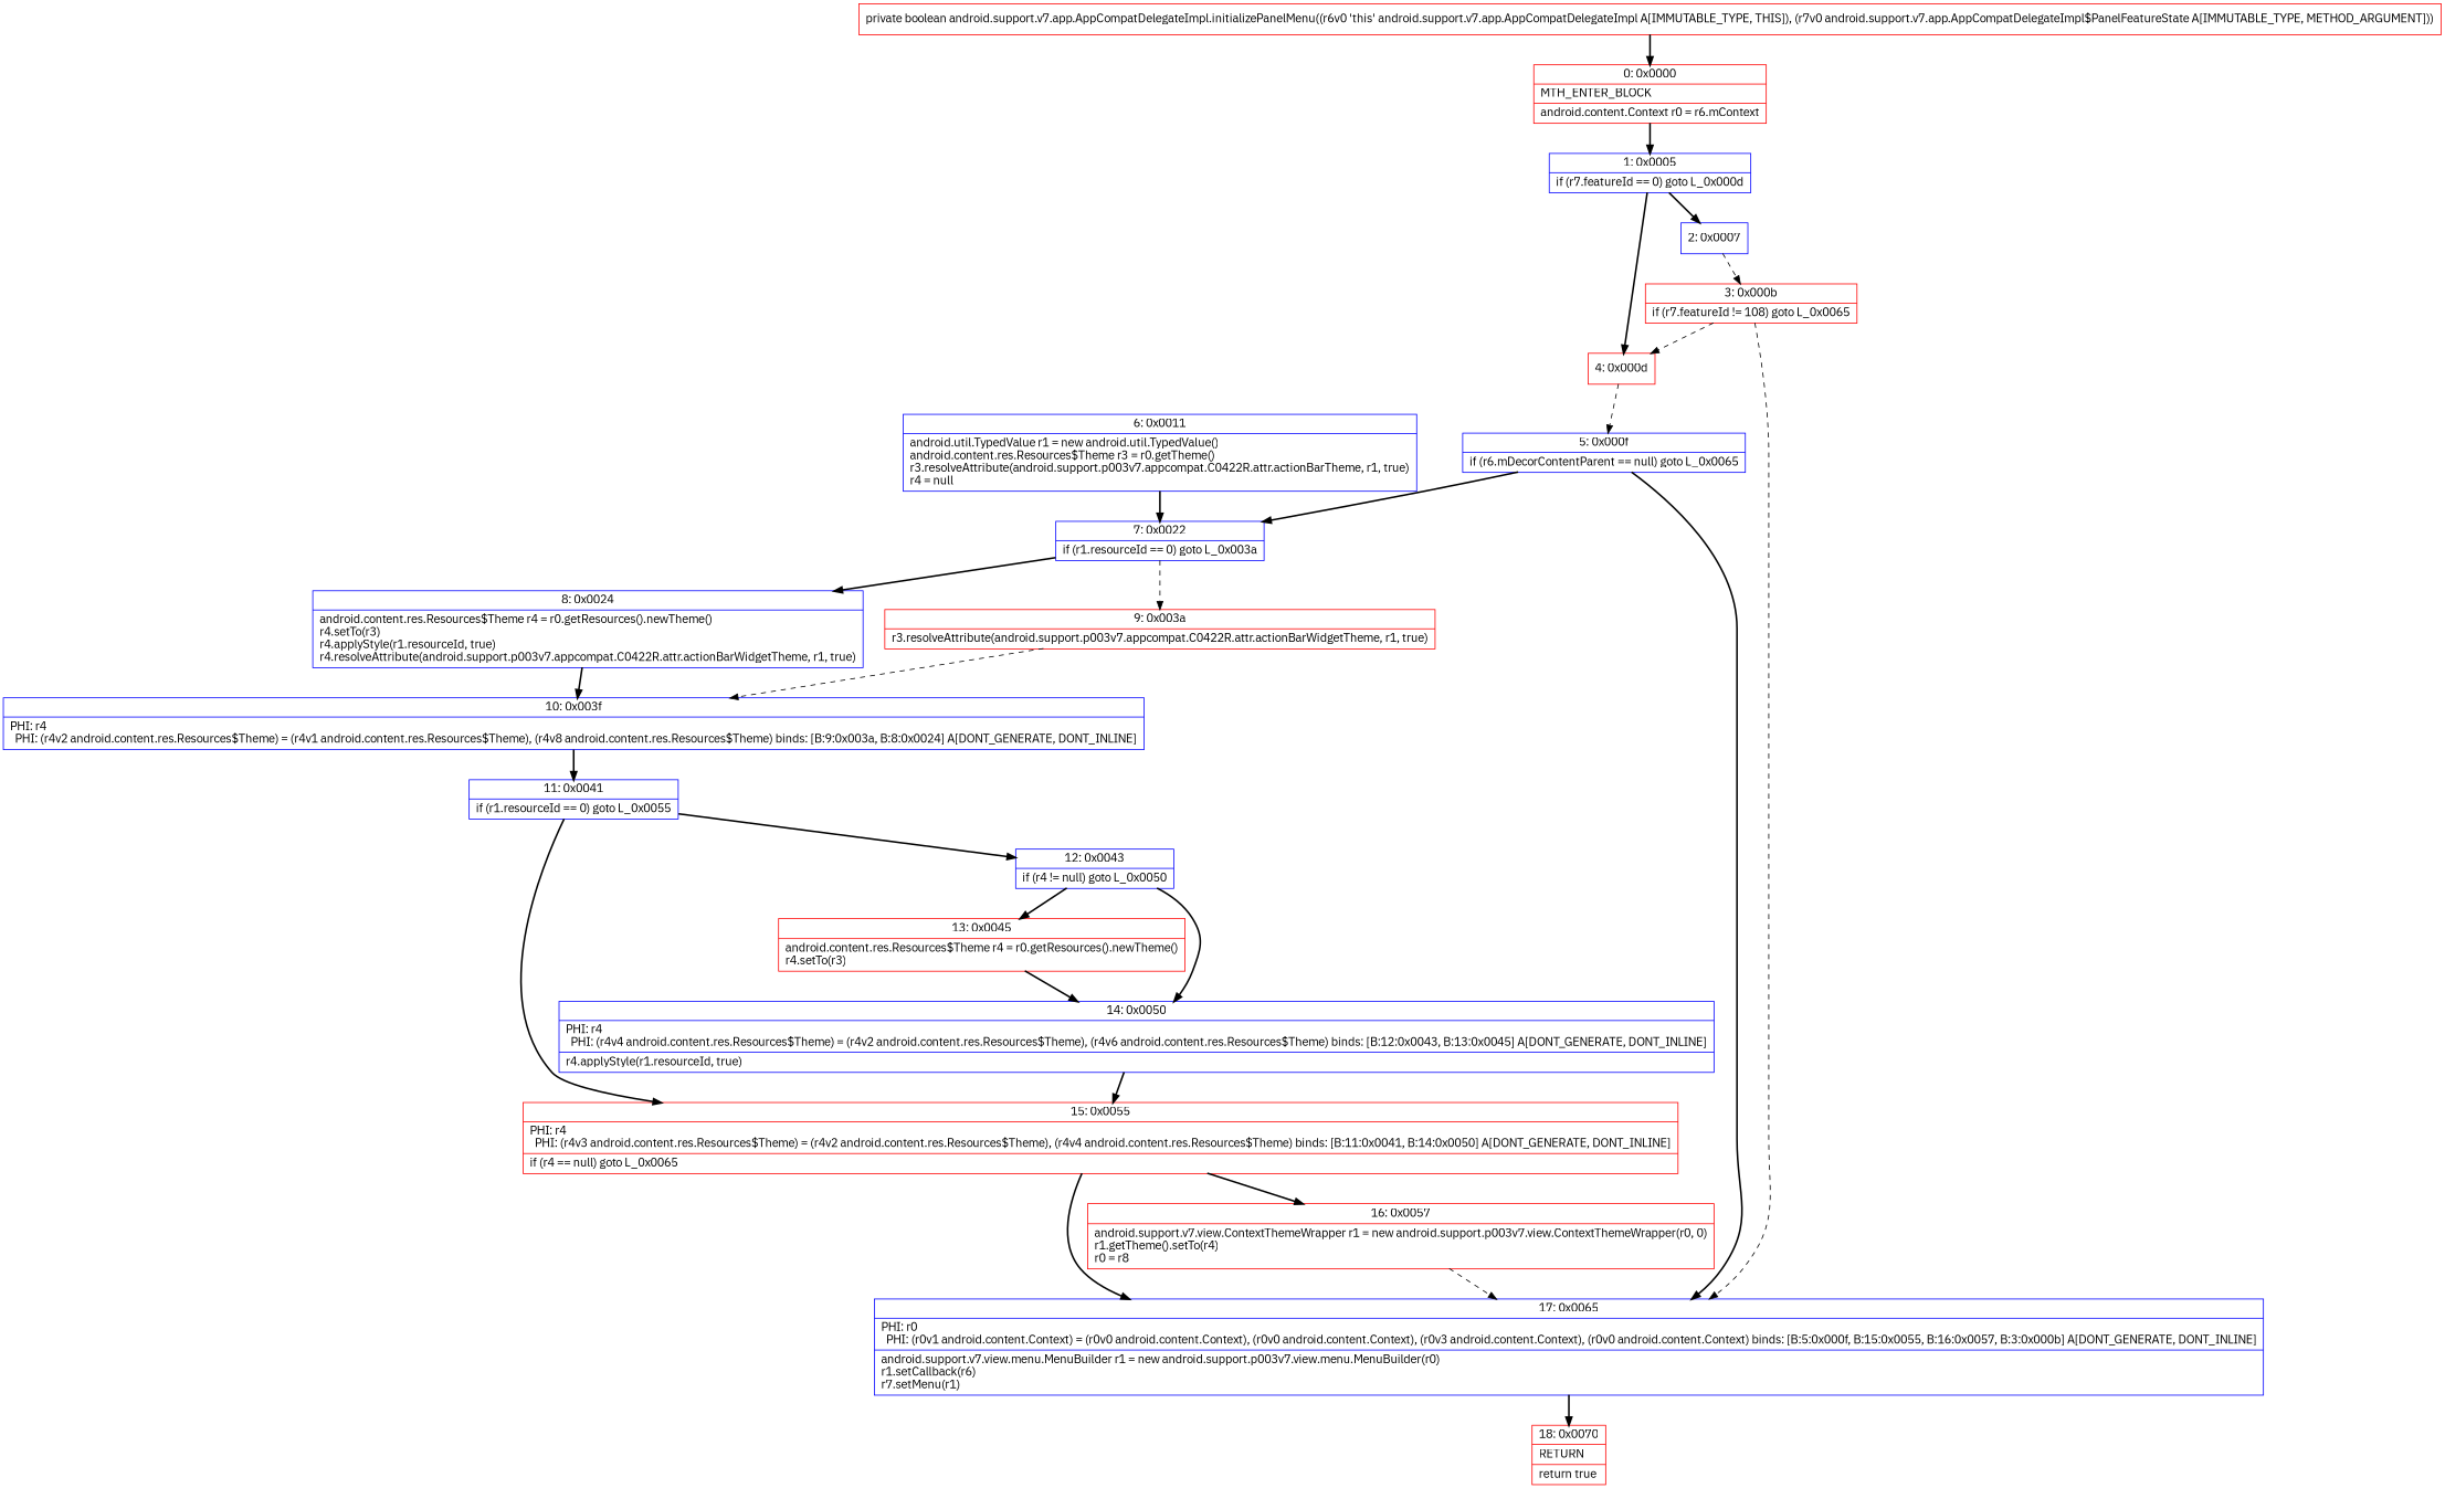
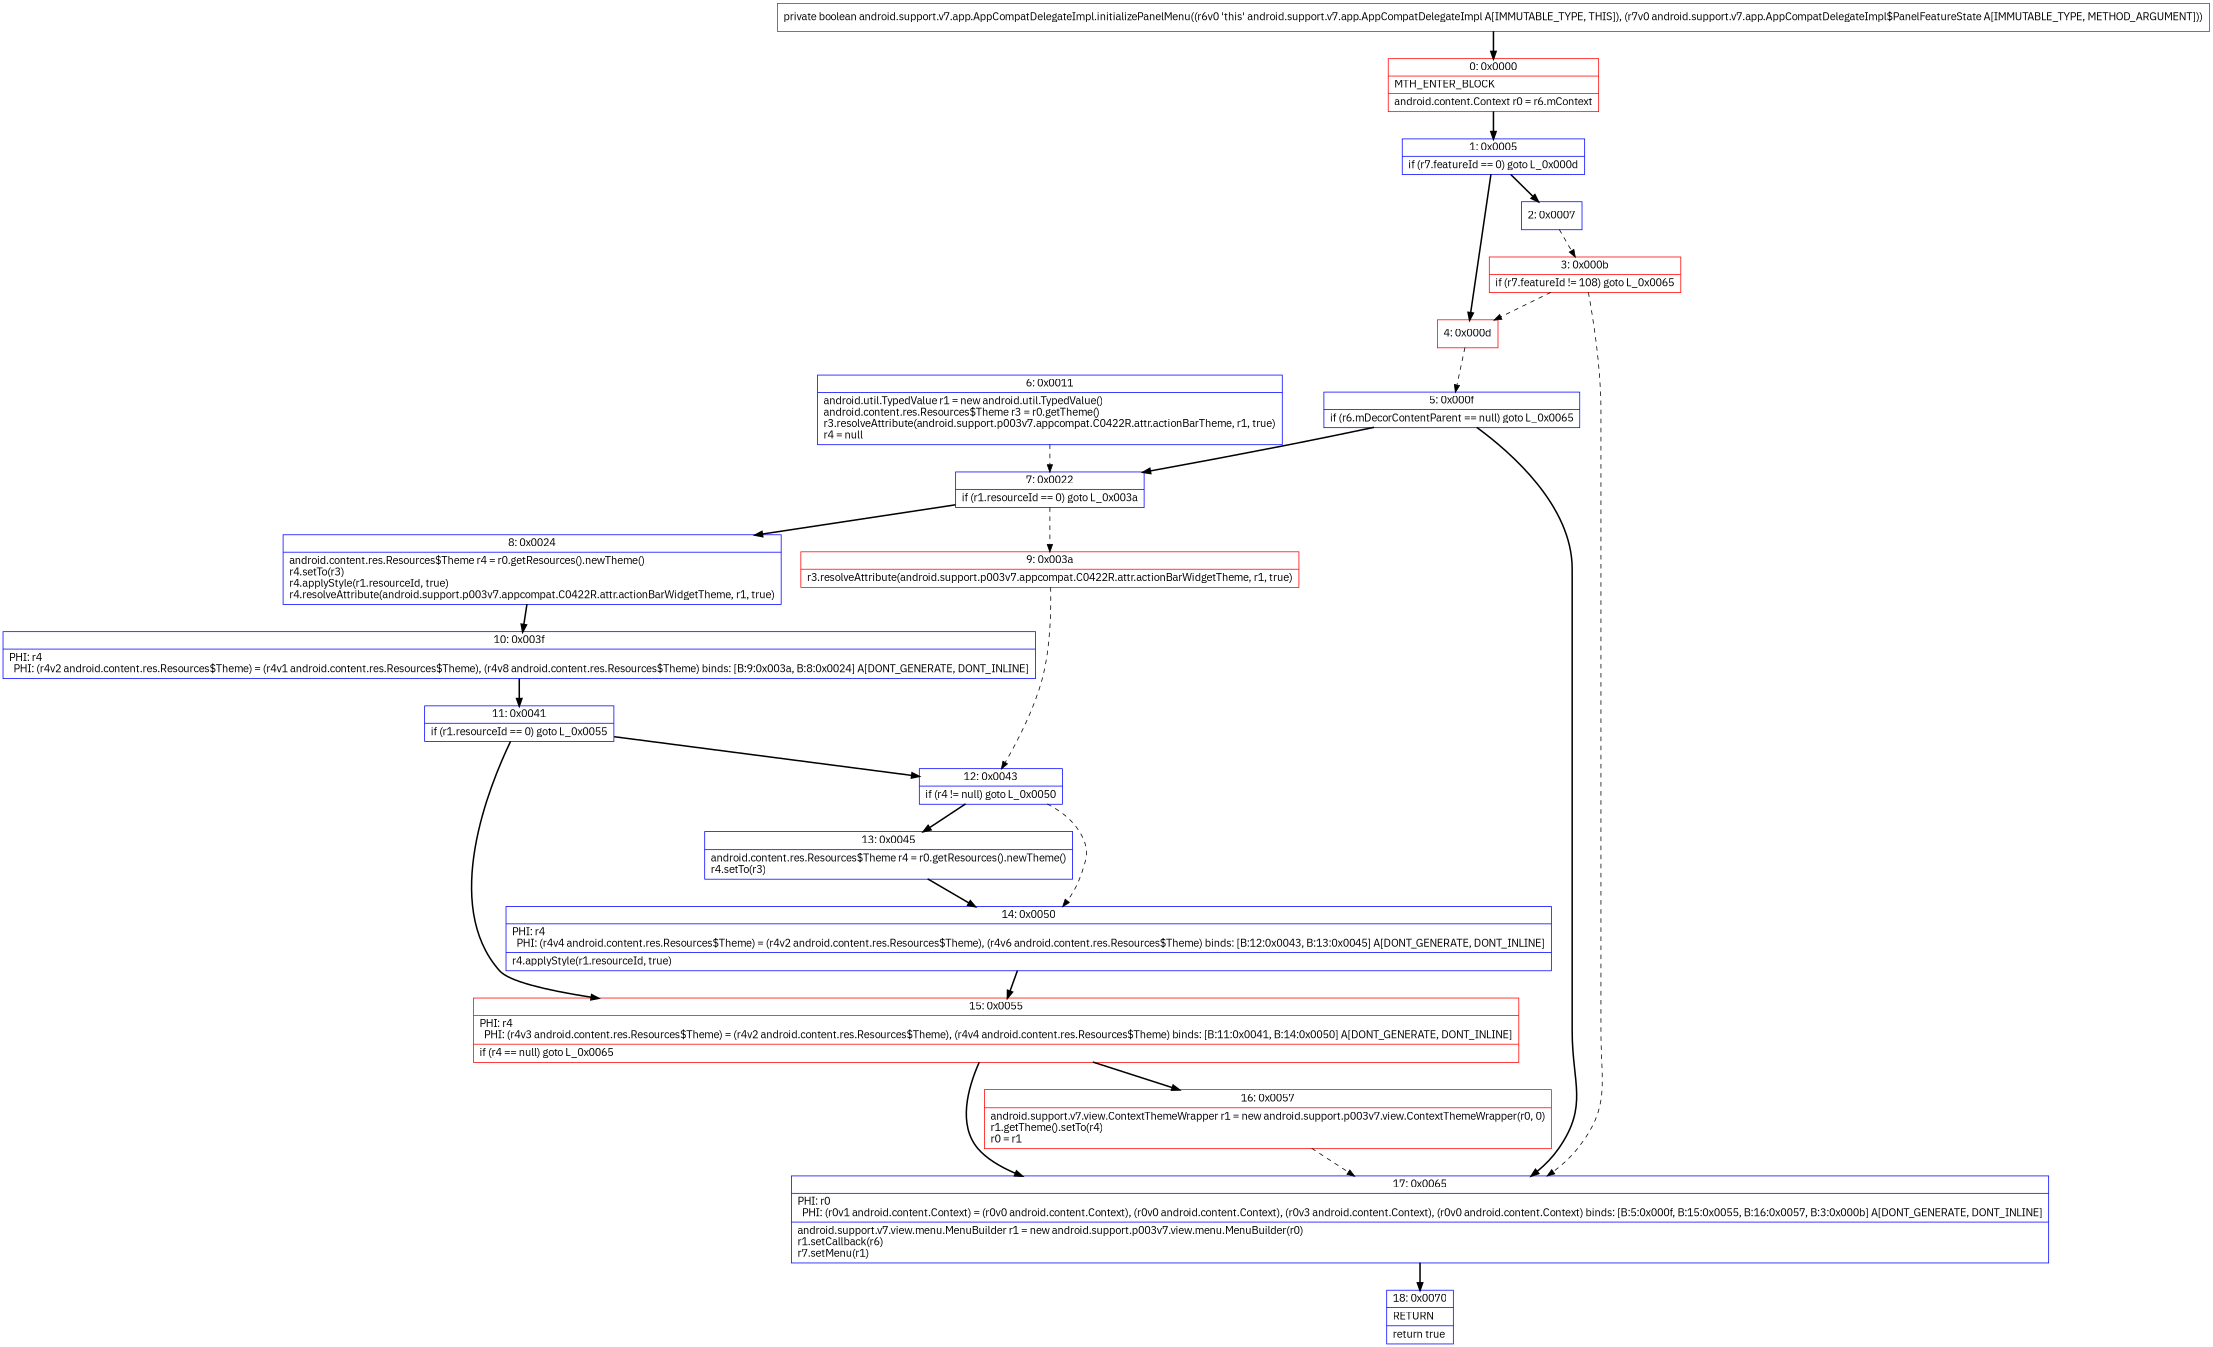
  digraph {
    fontname="IBM Plex Sans"
    node [color=blue fontname="IBM Plex Sans" shape=record]
    edge [fontname="IBM Plex Sans" style=bold]
    n1 [color=red label="{0\:\ 0x0000|MTH_ENTER_BLOCK\l|android.content.Context r0 = r6.mContext\l}"]
    n2 [label="{1\:\ 0x0005|if (r7.featureId == 0) goto L_0x000d\l}"]
    n3 [label="{2\:\ 0x0007}"]
    n4 [color=red label="{4\:\ 0x000d}"]
    n5 [color=red label="{3\:\ 0x000b|if (r7.featureId != 108) goto L_0x0065\l}"]
    n6 [label="{5\:\ 0x000f|if (r6.mDecorContentParent == null) goto L_0x0065\l}"]
    n7 [label="{17\:\ 0x0065|PHI: r0 \l  PHI: (r0v1 android.content.Context) = (r0v0 android.content.Context), (r0v0 android.content.Context), (r0v3 android.content.Context), (r0v0 android.content.Context) binds: [B:5:0x000f, B:15:0x0055, B:16:0x0057, B:3:0x000b] A[DONT_GENERATE, DONT_INLINE]\l|android.support.v7.view.menu.MenuBuilder r1 = new android.support.p003v7.view.menu.MenuBuilder(r0)\lr1.setCallback(r6)\lr7.setMenu(r1)\l}"]
-   n8 [color=red label="{18\:\ 0x0070|RETURN\l|return true\l}"]
+   n8 [label="{18\:\ 0x0070|RETURN\l|return true\l}"]
    n9 [label="{7\:\ 0x0022|if (r1.resourceId == 0) goto L_0x003a\l}"]
    n10 [label="{6\:\ 0x0011|android.util.TypedValue r1 = new android.util.TypedValue()\landroid.content.res.Resources$Theme r3 = r0.getTheme()\lr3.resolveAttribute(android.support.p003v7.appcompat.C0422R.attr.actionBarTheme, r1, true)\lr4 = null\l}"]
    n11 [label="{8\:\ 0x0024|android.content.res.Resources$Theme r4 = r0.getResources().newTheme()\lr4.setTo(r3)\lr4.applyStyle(r1.resourceId, true)\lr4.resolveAttribute(android.support.p003v7.appcompat.C0422R.attr.actionBarWidgetTheme, r1, true)\l}"]
    n12 [color=red label="{9\:\ 0x003a|r3.resolveAttribute(android.support.p003v7.appcompat.C0422R.attr.actionBarWidgetTheme, r1, true)\l}"]
    n13 [label="{10\:\ 0x003f|PHI: r4 \l  PHI: (r4v2 android.content.res.Resources$Theme) = (r4v1 android.content.res.Resources$Theme), (r4v8 android.content.res.Resources$Theme) binds: [B:9:0x003a, B:8:0x0024] A[DONT_GENERATE, DONT_INLINE]\l}"]
    n14 [label="{11\:\ 0x0041|if (r1.resourceId == 0) goto L_0x0055\l}"]
    n15 [label="{12\:\ 0x0043|if (r4 != null) goto L_0x0050\l}"]
    n16 [color=red label="{15\:\ 0x0055|PHI: r4 \l  PHI: (r4v3 android.content.res.Resources$Theme) = (r4v2 android.content.res.Resources$Theme), (r4v4 android.content.res.Resources$Theme) binds: [B:11:0x0041, B:14:0x0050] A[DONT_GENERATE, DONT_INLINE]\l|if (r4 == null) goto L_0x0065\l}"]
-   n17 [color=red label="{13\:\ 0x0045|android.content.res.Resources$Theme r4 = r0.getResources().newTheme()\lr4.setTo(r3)\l}"]
+   n17 [label="{13\:\ 0x0045|android.content.res.Resources$Theme r4 = r0.getResources().newTheme()\lr4.setTo(r3)\l}"]
    n18 [label="{14\:\ 0x0050|PHI: r4 \l  PHI: (r4v4 android.content.res.Resources$Theme) = (r4v2 android.content.res.Resources$Theme), (r4v6 android.content.res.Resources$Theme) binds: [B:12:0x0043, B:13:0x0045] A[DONT_GENERATE, DONT_INLINE]\l|r4.applyStyle(r1.resourceId, true)\l}"]
-   n19 [color=red label="{16\:\ 0x0057|android.support.v7.view.ContextThemeWrapper r1 = new android.support.p003v7.view.ContextThemeWrapper(r0, 0)\lr1.getTheme().setTo(r4)\lr0 = r8\l}"]
+   n19 [color=red label="{16\:\ 0x0057|android.support.v7.view.ContextThemeWrapper r1 = new android.support.p003v7.view.ContextThemeWrapper(r0, 0)\lr1.getTheme().setTo(r4)\lr0 = r1\l}"]
    n20 [color=red label="{private boolean android.support.v7.app.AppCompatDelegateImpl.initializePanelMenu((r6v0 'this' android.support.v7.app.AppCompatDelegateImpl A[IMMUTABLE_TYPE, THIS]), (r7v0 android.support.v7.app.AppCompatDelegateImpl$PanelFeatureState A[IMMUTABLE_TYPE, METHOD_ARGUMENT])) }"]
    n1 -> n2
    n2 -> n3
    n2 -> n4
    n3 -> n5 [style=dashed]
    n4 -> n6 [style=dashed]
    n5 -> n4 [style=dashed]
    n5 -> n7 [style=dashed]
    n6 -> n7
    n6 -> n9
    n7 -> n8
    n9 -> n11
    n9 -> n12 [style=dashed]
-   n10 -> n9
+   n10 -> n9 [style=dashed]
    n11 -> n13
-   n12 -> n13 [style=dashed]
+   n12 -> n15 [style=dashed]
    n13 -> n14
    n14 -> n15
    n14 -> n16
    n15 -> n17
-   n15 -> n18
+   n15 -> n18 [style=dashed]
    n16 -> n7
    n16 -> n19
    n17 -> n18
    n18 -> n16
    n19 -> n7 [style=dashed]
    n20 -> n1
  }
